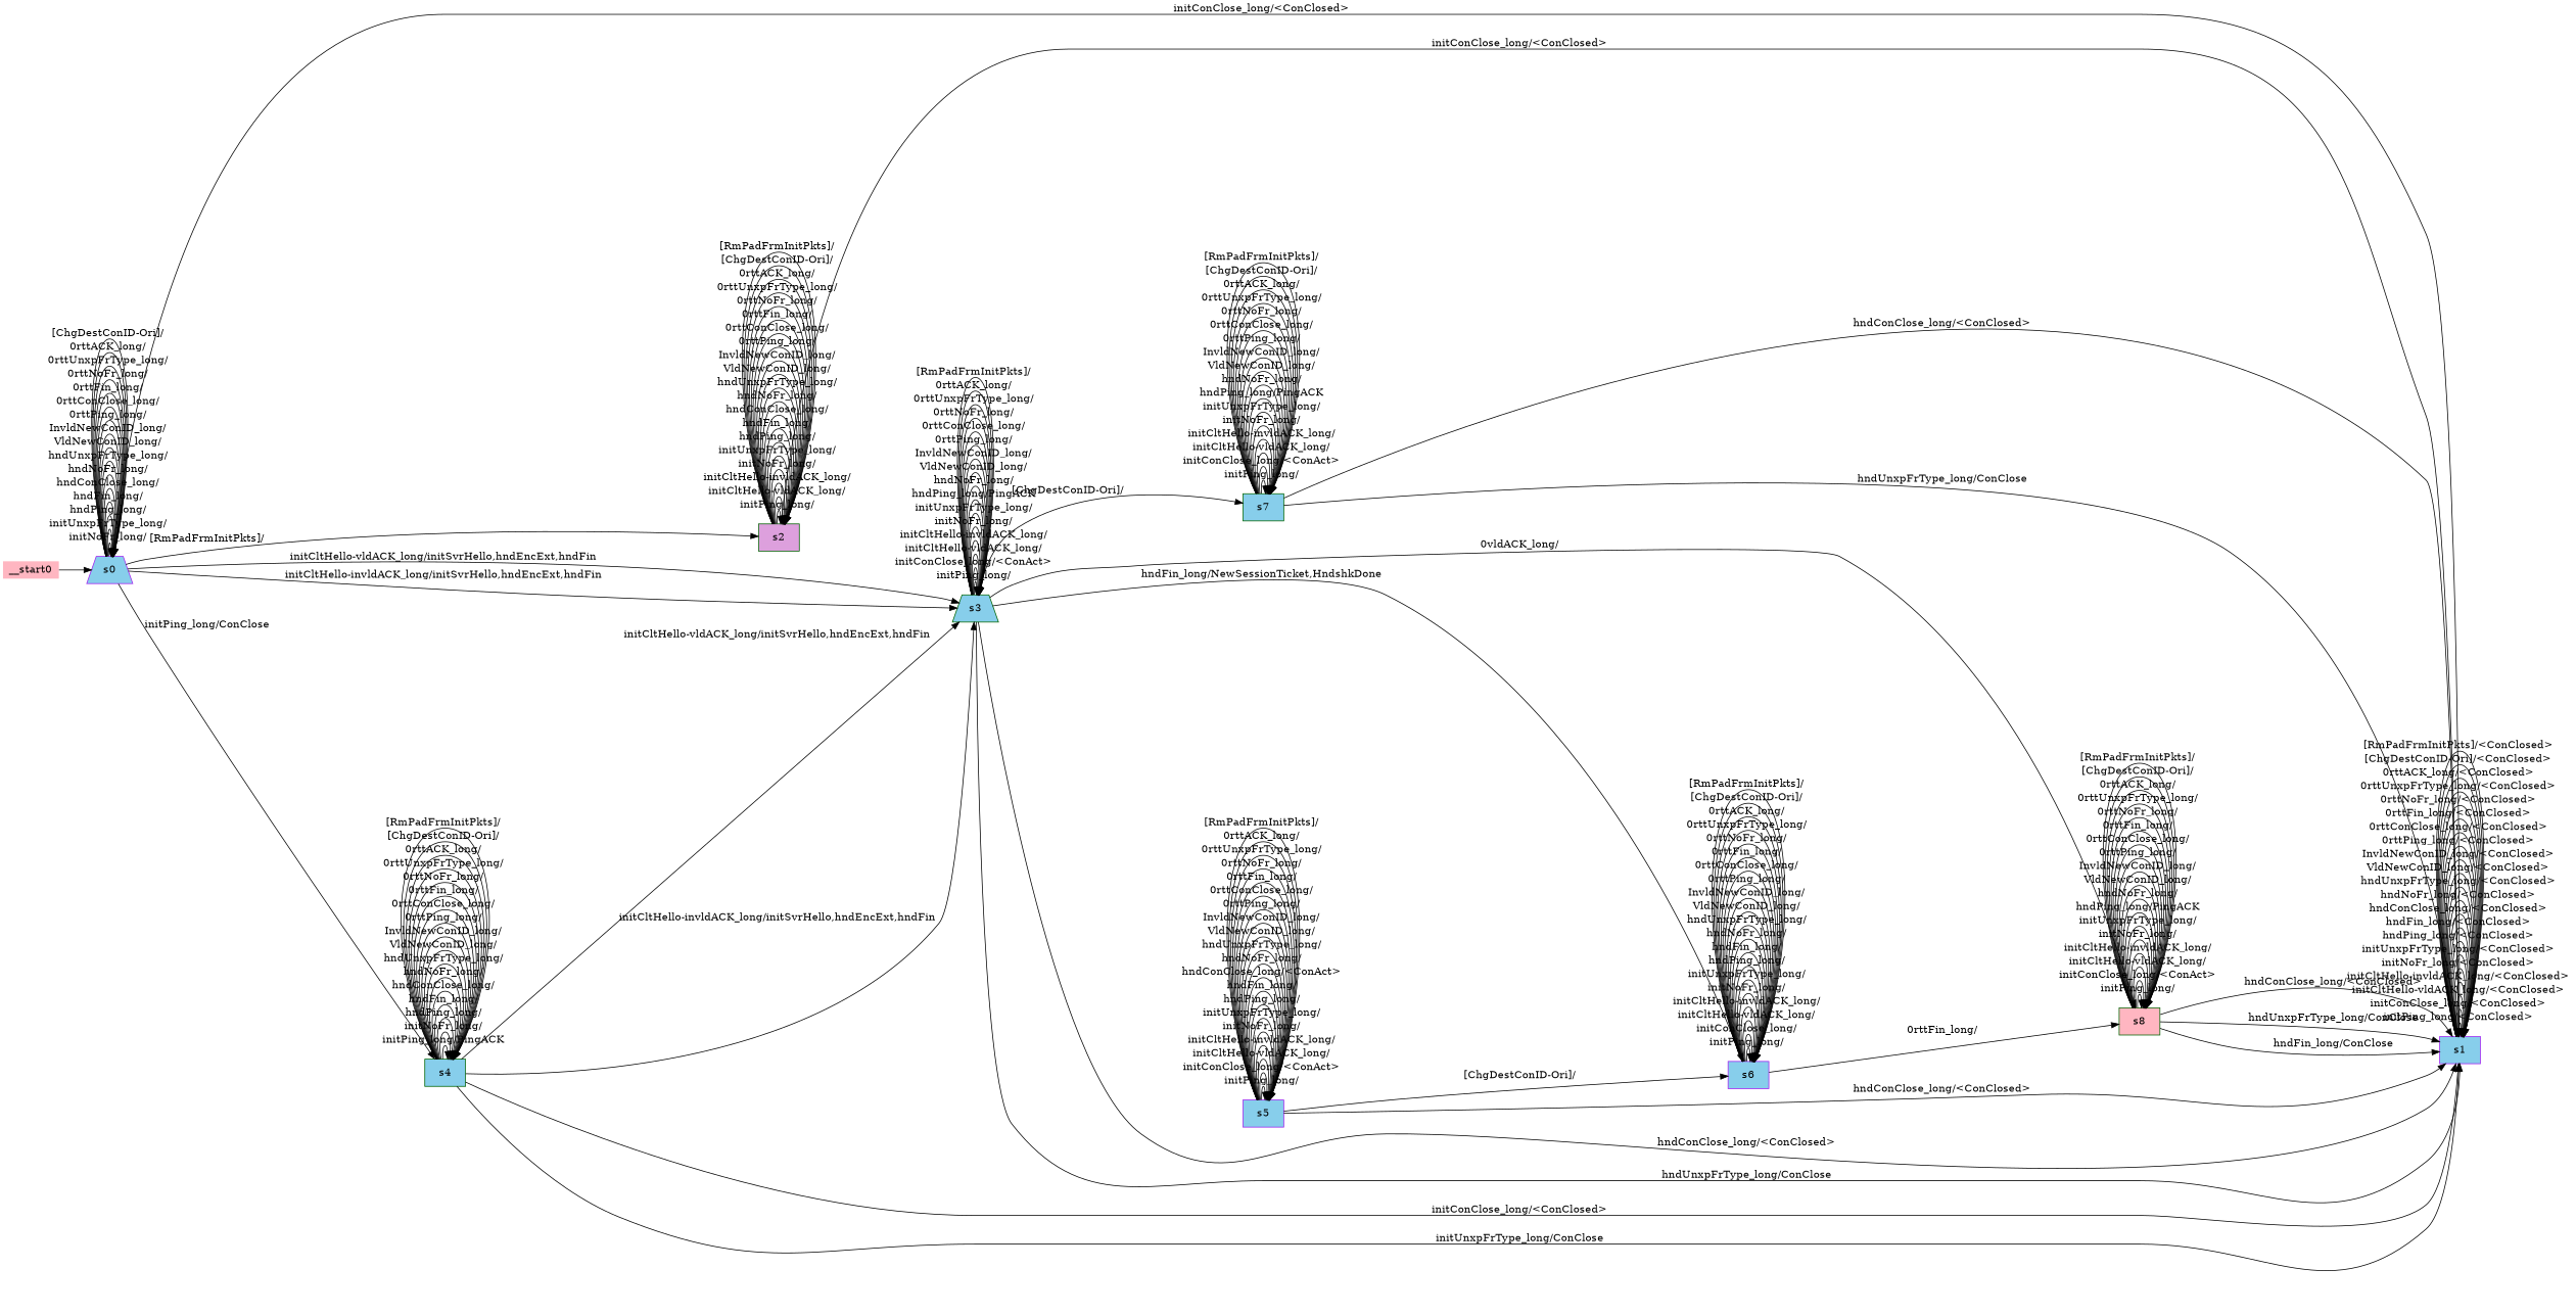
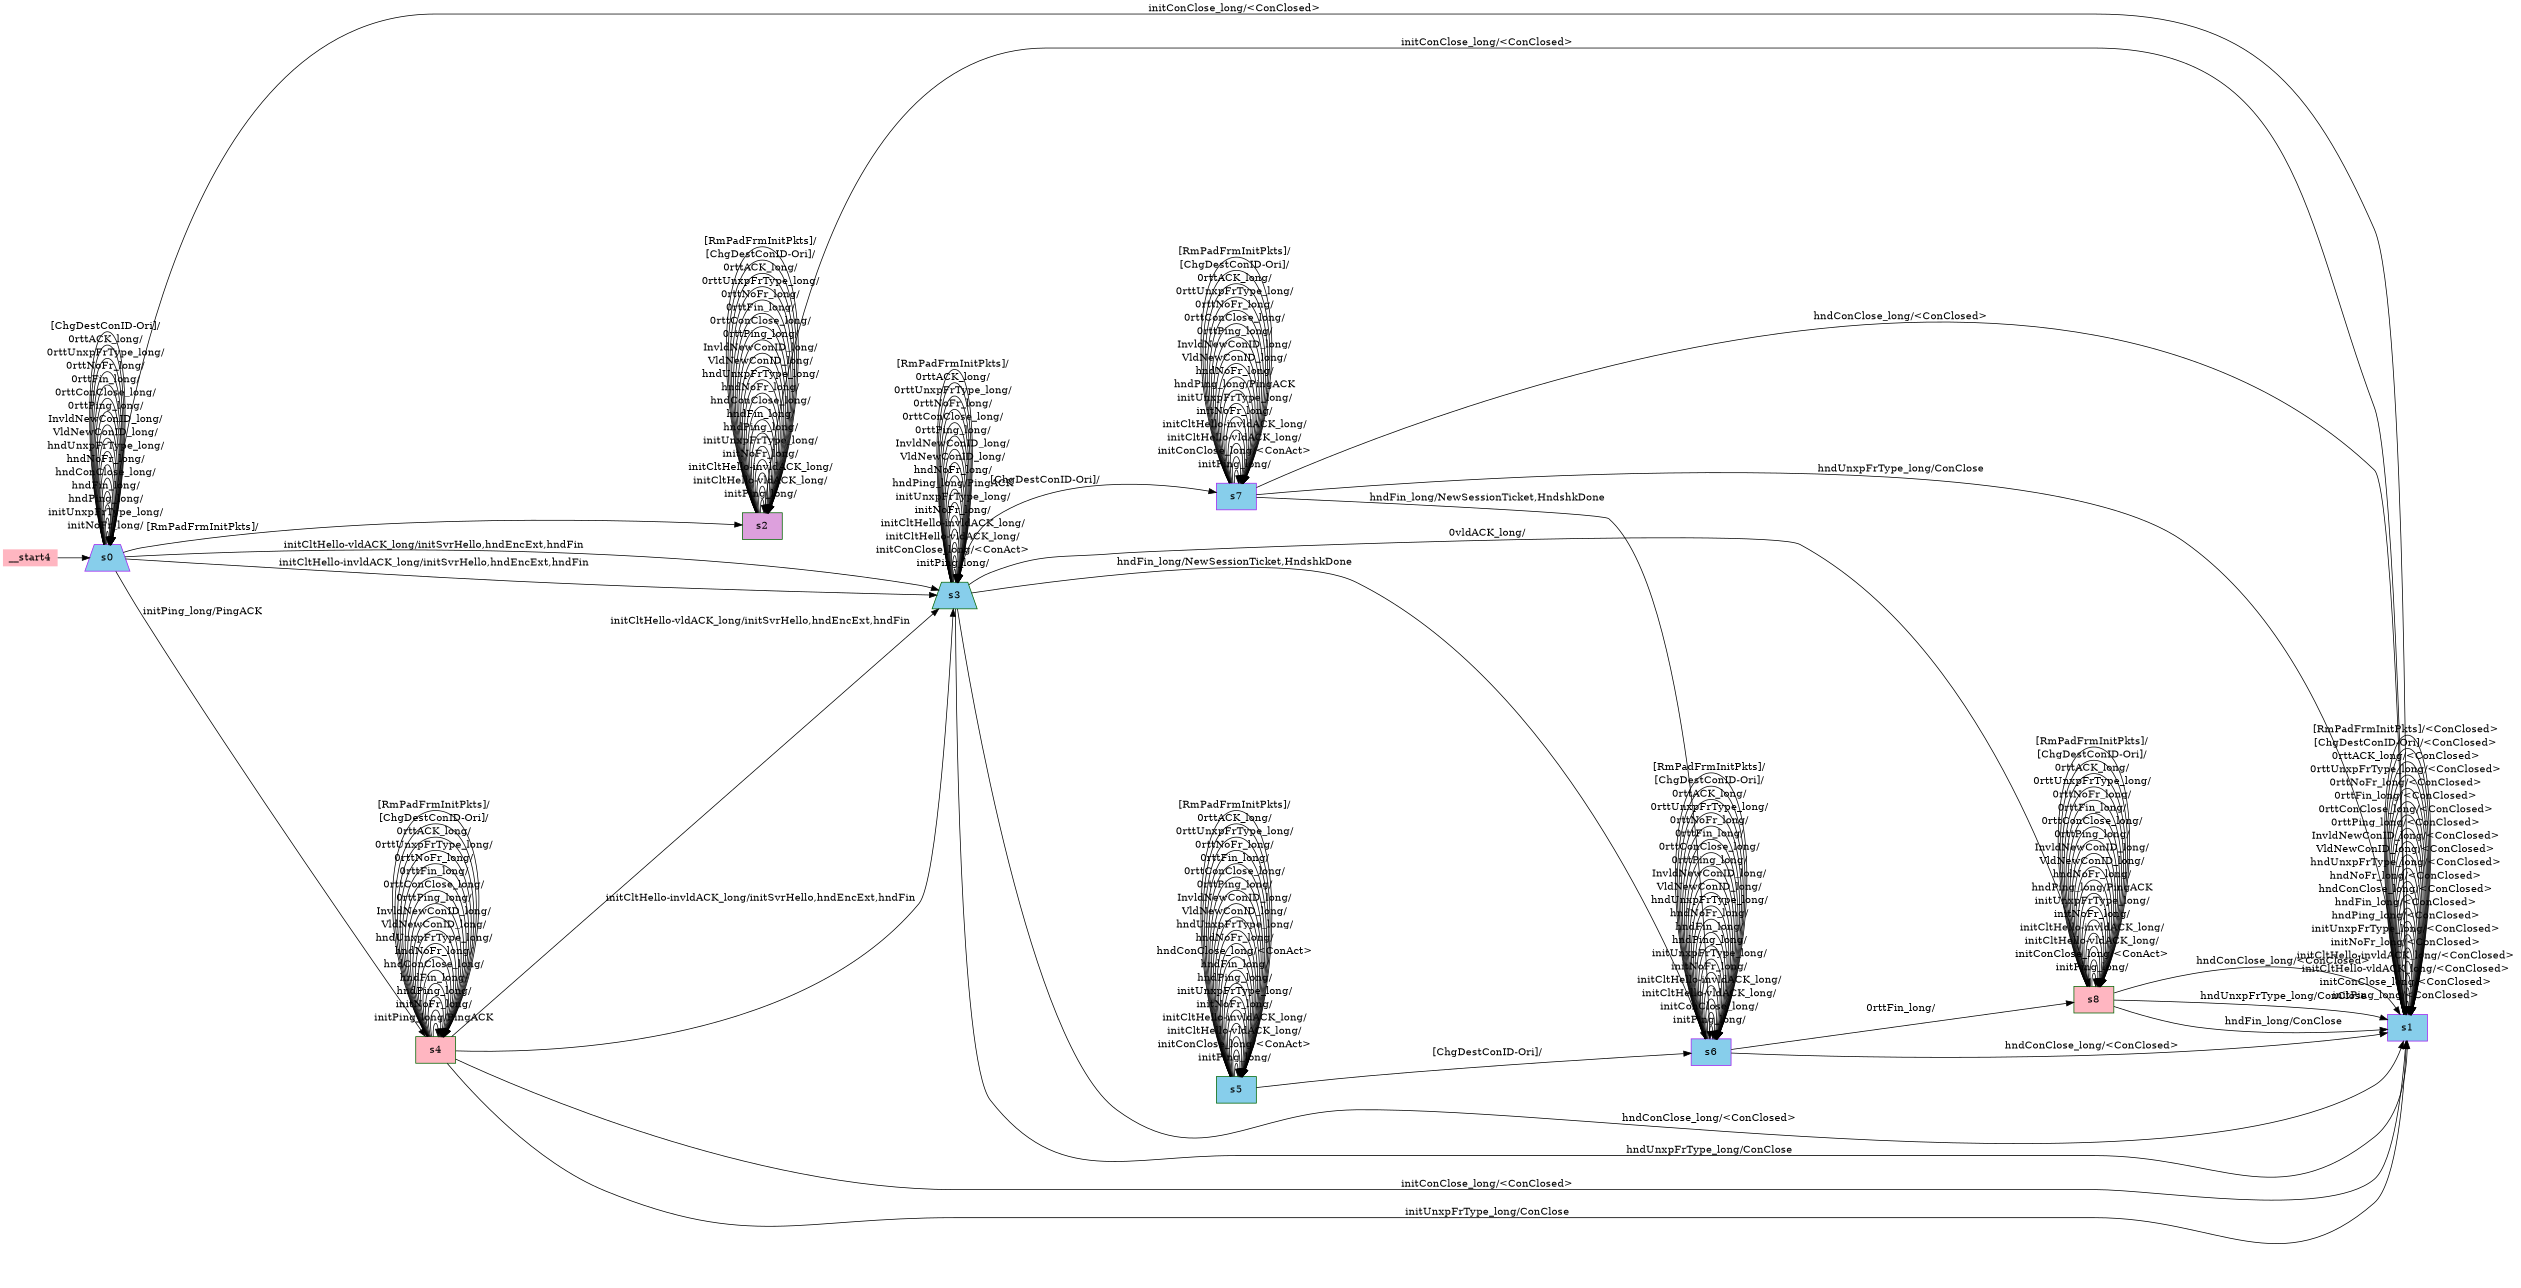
  digraph {
    fontname="DejaVu Serif"
    rankdir=LR
    node [color=darkgreen fillcolor=skyblue fontname="DejaVu Serif" shape=box style=filled]
    edge [fontname="DejaVu Serif"]
    n1 [color=purple label=s0 shape=trapezium]
    n2 [color=purple label=s1]
    n3 [fillcolor=plum label=s2]
    n4 [label=s3 shape=trapezium]
-   n5 [label=s4]
-   n6 [label=s7]
+   n5 [fillcolor=lightpink label=s4]
+   n6 [color=purple label=s7]
    n7 [fillcolor=lightpink label=s8]
    n8 [color=purple label=s6]
-   n9 [color=purple label=s5]
-   __start0 [fillcolor=lightpink height=0 shape=none width=0]
+   n9 [label=s5]
+   __start0 [fillcolor=lightpink height=0 shape=none width=0 label=__start4]
    n1 -> n1 [label="initNoFr_long/ "]
    n1 -> n1 [label="initUnxpFrType_long/ "]
    n1 -> n1 [label="hndPing_long/ "]
    n1 -> n1 [label="hndFin_long/ "]
    n1 -> n1 [label="hndConClose_long/ "]
    n1 -> n1 [label="hndNoFr_long/ "]
    n1 -> n1 [label="hndUnxpFrType_long/ "]
    n1 -> n1 [label="VldNewConID_long/ "]
    n1 -> n1 [label="InvldNewConID_long/ "]
    n1 -> n1 [label="0rttPing_long/ "]
    n1 -> n1 [label="0rttConClose_long/ "]
    n1 -> n1 [label="0rttFin_long/ "]
    n1 -> n1 [label="0rttNoFr_long/ "]
    n1 -> n1 [label="0rttUnxpFrType_long/ "]
    n1 -> n1 [label="0rttACK_long/ "]
    n1 -> n1 [label="[ChgDestConID-Ori]/ "]
    n1 -> n2 [label="initConClose_long/<ConClosed> "]
    n1 -> n3 [label="[RmPadFrmInitPkts]/ "]
    n1 -> n4 [label="initCltHello-vldACK_long/initSvrHello,hndEncExt,hndFin "]
    n1 -> n4 [label="initCltHello-invldACK_long/initSvrHello,hndEncExt,hndFin "]
-   n1 -> n5 [label="initPing_long/ConClose "]
+   n1 -> n5 [label="initPing_long/PingACK "]
    n2 -> n2 [label="initPing_long/<ConClosed> "]
    n2 -> n2 [label="initConClose_long/<ConClosed> "]
    n2 -> n2 [label="initCltHello-vldACK_long/<ConClosed> "]
    n2 -> n2 [label="initCltHello-invldACK_long/<ConClosed> "]
    n2 -> n2 [label="initNoFr_long/<ConClosed> "]
    n2 -> n2 [label="initUnxpFrType_long/<ConClosed> "]
    n2 -> n2 [label="hndPing_long/<ConClosed> "]
    n2 -> n2 [label="hndFin_long/<ConClosed> "]
    n2 -> n2 [label="hndConClose_long/<ConClosed> "]
    n2 -> n2 [label="hndNoFr_long/<ConClosed> "]
    n2 -> n2 [label="hndUnxpFrType_long/<ConClosed> "]
    n2 -> n2 [label="VldNewConID_long/<ConClosed> "]
    n2 -> n2 [label="InvldNewConID_long/<ConClosed> "]
    n2 -> n2 [label="0rttPing_long/<ConClosed> "]
    n2 -> n2 [label="0rttConClose_long/<ConClosed> "]
    n2 -> n2 [label="0rttFin_long/<ConClosed> "]
    n2 -> n2 [label="0rttNoFr_long/<ConClosed> "]
    n2 -> n2 [label="0rttUnxpFrType_long/<ConClosed> "]
    n2 -> n2 [label="0rttACK_long/<ConClosed> "]
    n2 -> n2 [label="[ChgDestConID-Ori]/<ConClosed> "]
    n2 -> n2 [label="[RmPadFrmInitPkts]/<ConClosed> "]
    n3 -> n2 [label="initConClose_long/<ConClosed> "]
    n3 -> n3 [label="initPing_long/ "]
    n3 -> n3 [label="initCltHello-vldACK_long/ "]
    n3 -> n3 [label="initCltHello-invldACK_long/ "]
    n3 -> n3 [label="initNoFr_long/ "]
    n3 -> n3 [label="initUnxpFrType_long/ "]
    n3 -> n3 [label="hndPing_long/ "]
    n3 -> n3 [label="hndFin_long/ "]
    n3 -> n3 [label="hndConClose_long/ "]
    n3 -> n3 [label="hndNoFr_long/ "]
    n3 -> n3 [label="hndUnxpFrType_long/ "]
    n3 -> n3 [label="VldNewConID_long/ "]
    n3 -> n3 [label="InvldNewConID_long/ "]
    n3 -> n3 [label="0rttPing_long/ "]
    n3 -> n3 [label="0rttConClose_long/ "]
    n3 -> n3 [label="0rttFin_long/ "]
    n3 -> n3 [label="0rttNoFr_long/ "]
    n3 -> n3 [label="0rttUnxpFrType_long/ "]
    n3 -> n3 [label="0rttACK_long/ "]
    n3 -> n3 [label="[ChgDestConID-Ori]/ "]
    n3 -> n3 [label="[RmPadFrmInitPkts]/ "]
    n4 -> n2 [label="hndConClose_long/<ConClosed> "]
    n4 -> n2 [label="hndUnxpFrType_long/ConClose "]
    n4 -> n4 [label="initPing_long/ "]
    n4 -> n4 [label="initConClose_long/<ConAct> "]
    n4 -> n4 [label="initCltHello-vldACK_long/ "]
    n4 -> n4 [label="initCltHello-invldACK_long/ "]
    n4 -> n4 [label="initNoFr_long/ "]
    n4 -> n4 [label="initUnxpFrType_long/ "]
    n4 -> n4 [label="hndPing_long/PingACK "]
    n4 -> n4 [label="hndNoFr_long/ "]
    n4 -> n4 [label="VldNewConID_long/ "]
    n4 -> n4 [label="InvldNewConID_long/ "]
    n4 -> n4 [label="0rttPing_long/ "]
    n4 -> n4 [label="0rttConClose_long/ "]
    n4 -> n4 [label="0rttNoFr_long/ "]
    n4 -> n4 [label="0rttUnxpFrType_long/ "]
    n4 -> n4 [label="0rttACK_long/ "]
    n4 -> n4 [label="[RmPadFrmInitPkts]/ "]
    n4 -> n6 [label="[ChgDestConID-Ori]/ "]
    n4 -> n7 [label="0vldACK_long/ "]
    n4 -> n8 [label="hndFin_long/NewSessionTicket,HndshkDone "]
    n5 -> n2 [label="initConClose_long/<ConClosed> "]
    n5 -> n2 [label="initUnxpFrType_long/ConClose "]
    n5 -> n4 [label="initCltHello-vldACK_long/initSvrHello,hndEncExt,hndFin "]
    n5 -> n4 [label="initCltHello-invldACK_long/initSvrHello,hndEncExt,hndFin "]
    n5 -> n5 [label="initPing_long/PingACK "]
    n5 -> n5 [label="initNoFr_long/ "]
    n5 -> n5 [label="hndPing_long/ "]
    n5 -> n5 [label="hndFin_long/ "]
    n5 -> n5 [label="hndConClose_long/ "]
    n5 -> n5 [label="hndNoFr_long/ "]
    n5 -> n5 [label="hndUnxpFrType_long/ "]
    n5 -> n5 [label="VldNewConID_long/ "]
    n5 -> n5 [label="InvldNewConID_long/ "]
    n5 -> n5 [label="0rttPing_long/ "]
    n5 -> n5 [label="0rttConClose_long/ "]
    n5 -> n5 [label="0rttFin_long/ "]
    n5 -> n5 [label="0rttNoFr_long/ "]
    n5 -> n5 [label="0rttUnxpFrType_long/ "]
    n5 -> n5 [label="0rttACK_long/ "]
    n5 -> n5 [label="[ChgDestConID-Ori]/ "]
    n5 -> n5 [label="[RmPadFrmInitPkts]/ "]
    n6 -> n2 [label="hndConClose_long/<ConClosed> "]
    n6 -> n2 [label="hndUnxpFrType_long/ConClose "]
    n6 -> n6 [label="initPing_long/ "]
    n6 -> n6 [label="initConClose_long/<ConAct> "]
    n6 -> n6 [label="initCltHello-vldACK_long/ "]
    n6 -> n6 [label="initCltHello-invldACK_long/ "]
    n6 -> n6 [label="initNoFr_long/ "]
    n6 -> n6 [label="initUnxpFrType_long/ "]
    n6 -> n6 [label="hndPing_long/PingACK "]
    n6 -> n6 [label="hndNoFr_long/ "]
    n6 -> n6 [label="VldNewConID_long/ "]
    n6 -> n6 [label="InvldNewConID_long/ "]
    n6 -> n6 [label="0rttPing_long/ "]
    n6 -> n6 [label="0rttConClose_long/ "]
    n6 -> n6 [label="0rttNoFr_long/ "]
    n6 -> n6 [label="0rttUnxpFrType_long/ "]
    n6 -> n6 [label="0rttACK_long/ "]
    n6 -> n6 [label="[ChgDestConID-Ori]/ "]
    n6 -> n6 [label="[RmPadFrmInitPkts]/ "]
+   n6 -> n8 [label="hndFin_long/NewSessionTicket,HndshkDone "]
    n7 -> n2 [label="hndFin_long/ConClose "]
    n7 -> n2 [label="hndConClose_long/<ConClosed> "]
    n7 -> n2 [label="hndUnxpFrType_long/ConClose "]
    n7 -> n7 [label="initPing_long/ "]
    n7 -> n7 [label="initConClose_long/<ConAct> "]
    n7 -> n7 [label="initCltHello-vldACK_long/ "]
    n7 -> n7 [label="initCltHello-invldACK_long/ "]
    n7 -> n7 [label="initNoFr_long/ "]
    n7 -> n7 [label="initUnxpFrType_long/ "]
    n7 -> n7 [label="hndPing_long/PingACK "]
    n7 -> n7 [label="hndNoFr_long/ "]
    n7 -> n7 [label="VldNewConID_long/ "]
    n7 -> n7 [label="InvldNewConID_long/ "]
    n7 -> n7 [label="0rttPing_long/ "]
    n7 -> n7 [label="0rttConClose_long/ "]
    n7 -> n7 [label="0rttFin_long/ "]
    n7 -> n7 [label="0rttNoFr_long/ "]
    n7 -> n7 [label="0rttUnxpFrType_long/ "]
    n7 -> n7 [label="0rttACK_long/ "]
    n7 -> n7 [label="[ChgDestConID-Ori]/ "]
    n7 -> n7 [label="[RmPadFrmInitPkts]/ "]
-   n9 -> n2 [label="hndConClose_long/<ConClosed> "]
+   n8 -> n2 [label="hndConClose_long/<ConClosed> "]
    n8 -> n7 [label="0rttFin_long/ "]
    n8 -> n8 [label="initPing_long/ "]
    n8 -> n8 [label="initConClose_long/ "]
    n8 -> n8 [label="initCltHello-vldACK_long/ "]
    n8 -> n8 [label="initCltHello-invldACK_long/ "]
    n8 -> n8 [label="initNoFr_long/ "]
    n8 -> n8 [label="initUnxpFrType_long/ "]
    n8 -> n8 [label="hndPing_long/ "]
    n8 -> n8 [label="hndFin_long/ "]
    n8 -> n8 [label="hndNoFr_long/ "]
    n8 -> n8 [label="hndUnxpFrType_long/ "]
    n8 -> n8 [label="VldNewConID_long/ "]
    n8 -> n8 [label="InvldNewConID_long/ "]
    n8 -> n8 [label="0rttPing_long/ "]
    n8 -> n8 [label="0rttConClose_long/ "]
    n8 -> n8 [label="0rttFin_long/ "]
    n8 -> n8 [label="0rttNoFr_long/ "]
    n8 -> n8 [label="0rttUnxpFrType_long/ "]
    n8 -> n8 [label="0rttACK_long/ "]
    n8 -> n8 [label="[ChgDestConID-Ori]/ "]
    n8 -> n8 [label="[RmPadFrmInitPkts]/ "]
    n9 -> n8 [label="[ChgDestConID-Ori]/ "]
    n9 -> n9 [label="initPing_long/ "]
    n9 -> n9 [label="initConClose_long/<ConAct> "]
    n9 -> n9 [label="initCltHello-vldACK_long/ "]
    n9 -> n9 [label="initCltHello-invldACK_long/ "]
    n9 -> n9 [label="initNoFr_long/ "]
    n9 -> n9 [label="initUnxpFrType_long/ "]
    n9 -> n9 [label="hndPing_long/ "]
    n9 -> n9 [label="hndFin_long/ "]
    n9 -> n9 [label="hndConClose_long/<ConAct> "]
    n9 -> n9 [label="hndNoFr_long/ "]
    n9 -> n9 [label="hndUnxpFrType_long/ "]
    n9 -> n9 [label="VldNewConID_long/ "]
    n9 -> n9 [label="InvldNewConID_long/ "]
    n9 -> n9 [label="0rttPing_long/ "]
    n9 -> n9 [label="0rttConClose_long/ "]
    n9 -> n9 [label="0rttFin_long/ "]
    n9 -> n9 [label="0rttNoFr_long/ "]
    n9 -> n9 [label="0rttUnxpFrType_long/ "]
    n9 -> n9 [label="0rttACK_long/ "]
    n9 -> n9 [label="[RmPadFrmInitPkts]/ "]
    __start0 -> n1
  }
